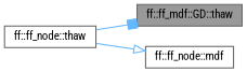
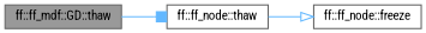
  digraph {
    fontname="Roboto Condensed"
    rankdir=LR
    node [color=grey40 fillcolor=white fontname="Roboto Condensed" fontsize=10 shape=box style=filled]
    edge [color=steelblue1 fontname="Roboto Condensed" fontsize=10 labelfontname=Helvetica labelfontsize=10 style=solid]
    n1 [color=gray40 fillcolor=grey60 fontcolor=black height=0.2 label="ff::ff_mdf::GD::thaw" width=0.4]
    n2 [height=0.2 label="ff::ff_node::thaw" width=0.4]
-   n3 [height=0.2 label="ff::ff_node::mdf" width=0.4]
-   n2 -> n1 [arrowhead=box]
+   n3 [height=0.2 label="ff::ff_node::freeze" width=0.4]
+   n1 -> n2 [arrowhead=box]
    n2 -> n3 [arrowhead=onormal]
  }
